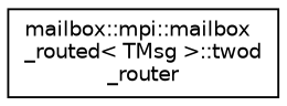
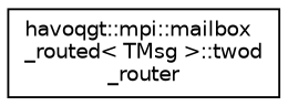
  digraph {
    rankdir=LR
-   n1 [color=black fillcolor=white fontname=Helvetica fontsize=10 height=0.2 label="mailbox::mpi::mailbox\l_routed\< TMsg \>::twod\l_router" shape=record style=filled width=0.4]
+   n1 [color=black fillcolor=white fontname=Helvetica fontsize=10 height=0.2 label="havoqgt::mpi::mailbox\l_routed\< TMsg \>::twod\l_router" shape=record style=filled width=0.4]
  }
